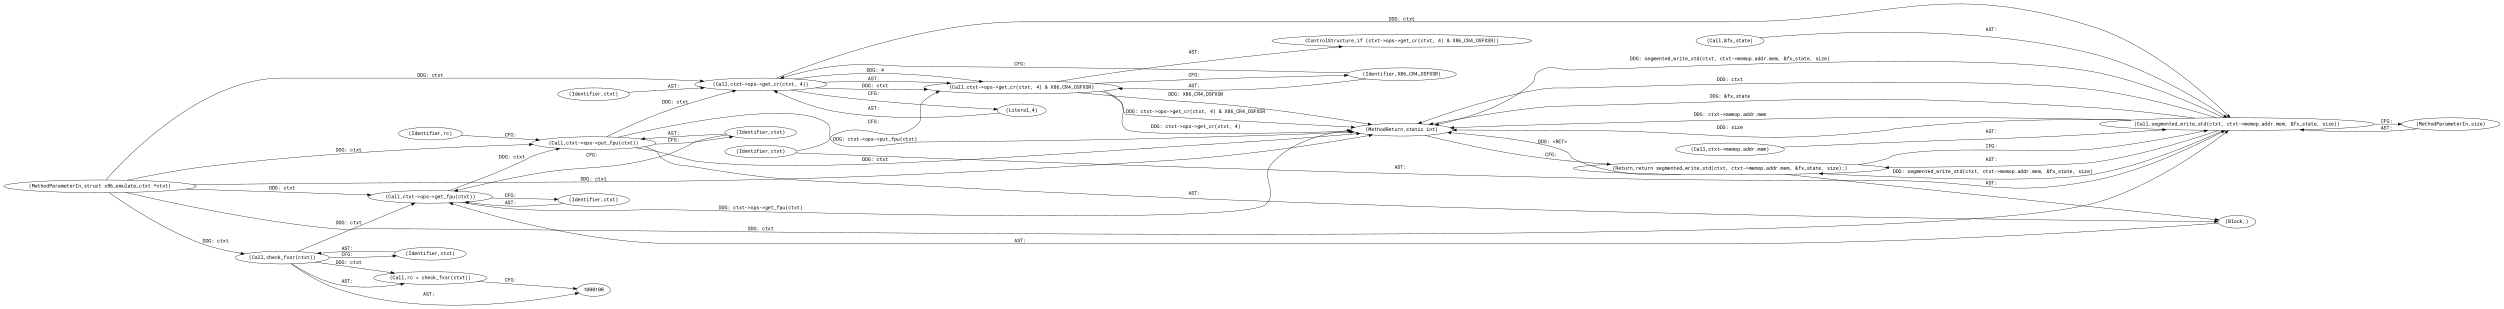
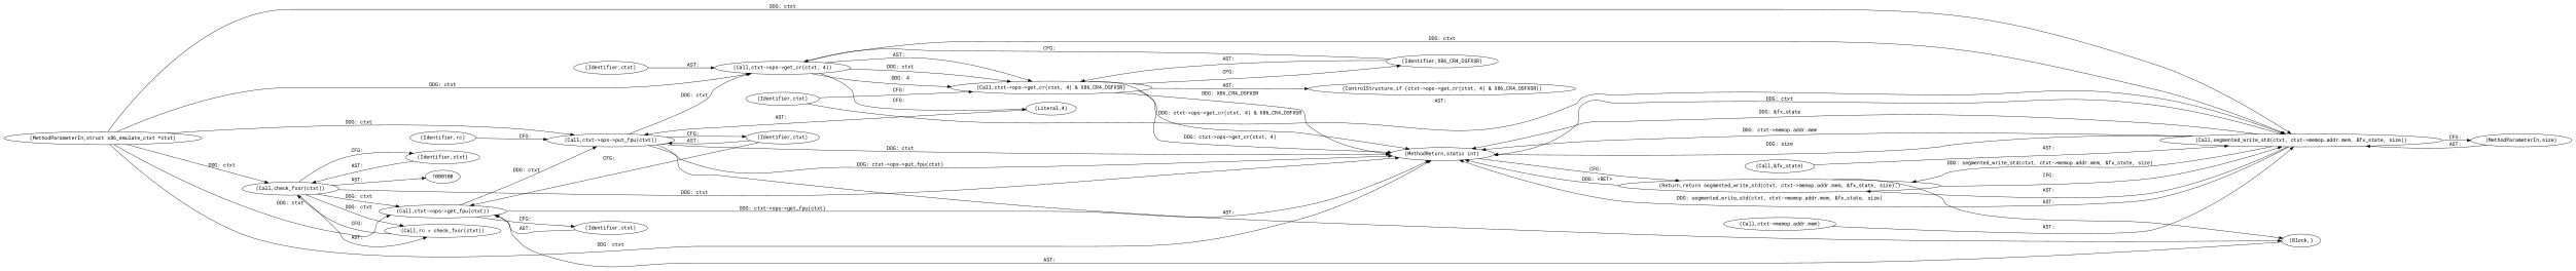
  digraph {
    fontname="Roboto Mono"
    rankdir=LR
    node [fontname="Roboto Mono"]
    edge [fontname="Roboto Mono"]
    n1 [label="(Call,ctxt->ops->get_fpu(ctxt))"]
    n2 [label="(Call,ctxt->ops->put_fpu(ctxt))"]
    n3 [label="(Identifier,ctxt)"]
    n4 [label="(MethodReturn,static int)"]
    n5 [label="(Block,)"]
    n6 [label="(Call,ctxt->ops->get_cr(ctxt, 4))"]
    n7 [label="(Identifier,ctxt)"]
    n8 [label="(Return,return segmented_write_std(ctxt, ctxt->memop.addr.mem, &fx_state, size);)"]
    n9 [label="(Call,check_fxsr(ctxt))"]
    n10 [label="(Identifier,ctxt)"]
    n11 [label="(Call,rc = check_fxsr(ctxt))"]
    1000100
    n13 [label="(MethodParameterIn,struct x86_emulate_ctxt *ctxt)"]
    n14 [label="(Call,segmented_write_std(ctxt, ctxt->memop.addr.mem, &fx_state, size))"]
    n15 [label="(Call,ctxt->ops->get_cr(ctxt, 4) & X86_CR4_OSFXSR)"]
    n16 [label="(Literal,4)"]
    n17 [label="(MethodParameterIn,size)"]
    n18 [label="(ControlStructure,if (ctxt->ops->get_cr(ctxt, 4) & X86_CR4_OSFXSR))"]
    n19 [label="(Identifier,X86_CR4_OSFXSR)"]
    n20 [label="(Identifier,rc)"]
    n21 [label="(Call,&fx_state)"]
    n22 [label="(Call,ctxt->memop.addr.mem)"]
    n23 [label="(Identifier,ctxt)"]
    n24 [label="(Identifier,ctxt)"]
    n1 -> n2 [label="DDG: ctxt"]
    n1 -> n3 [label="CFG: "]
    n1 -> n4 [label="DDG: ctxt->ops->get_fpu(ctxt)"]
    n2 -> n4 [label="DDG: ctxt->ops->put_fpu(ctxt)"]
    n2 -> n4 [label="DDG: ctxt"]
    n2 -> n5 [label="AST: "]
    n2 -> n6 [label="DDG: ctxt"]
    n2 -> n7 [label="CFG: "]
    n3 -> n1 [label="AST: "]
    n4 -> n8 [label="CFG: "]
    n5 -> n1 [label="AST: "]
    n6 -> n14 [label="DDG: ctxt"]
    n6 -> n15 [label="AST: "]
    n6 -> n15 [label="DDG: ctxt"]
    n6 -> n15 [label="DDG: 4"]
    n6 -> n16 [label="CFG: "]
    n7 -> n1 [label="CFG: "]
    n7 -> n2 [label="AST: "]
    n8 -> n4 [label="DDG: <RET>"]
    n8 -> n5 [label="AST: "]
    n8 -> n14 [label="CFG: "]
    n9 -> n1 [label="DDG: ctxt"]
+   n9 -> n4 [label="DDG: ctxt"]
    n9 -> n10 [label="CFG: "]
    n9 -> n11 [label="AST: "]
    n9 -> n11 [label="DDG: ctxt"]
    n9 -> 1000100 [label="AST: "]
    n10 -> n9 [label="AST: "]
-   n11 -> 1000100 [label="CFG: "]
+   n11 -> n9 [label="CFG: "]
    n13 -> n1 [label="DDG: ctxt"]
    n13 -> n2 [label="DDG: ctxt"]
    n13 -> n4 [label="DDG: ctxt"]
    n13 -> n6 [label="DDG: ctxt"]
    n13 -> n9 [label="DDG: ctxt"]
    n13 -> n14 [label="DDG: ctxt"]
    n14 -> n4 [label="DDG: segmented_write_std(ctxt, ctxt->memop.addr.mem, &fx_state, size)"]
    n14 -> n4 [label="DDG: ctxt"]
    n14 -> n4 [label="DDG: &fx_state"]
    n14 -> n4 [label="DDG: ctxt->memop.addr.mem"]
    n14 -> n4 [label="DDG: size"]
    n14 -> n8 [label="AST: "]
    n14 -> n8 [label="DDG: segmented_write_std(ctxt, ctxt->memop.addr.mem, &fx_state, size)"]
    n14 -> n17 [label="CFG: "]
    n15 -> n4 [label="DDG: ctxt->ops->get_cr(ctxt, 4) & X86_CR4_OSFXSR"]
    n15 -> n4 [label="DDG: ctxt->ops->get_cr(ctxt, 4)"]
    n15 -> n4 [label="DDG: X86_CR4_OSFXSR"]
    n15 -> n18 [label="AST: "]
    n15 -> n19 [label="CFG: "]
-   n16 -> n6 [label="AST: "]
+   n16 -> n2 [label="AST: "]
    n17 -> n14 [label="AST: "]
    n19 -> n6 [label="CFG: "]
    n19 -> n15 [label="AST: "]
    n20 -> n2 [label="CFG: "]
    n21 -> n14 [label="AST: "]
    n22 -> n14 [label="AST: "]
    n23 -> n14 [label="AST: "]
    n23 -> n15 [label="CFG: "]
    n24 -> n6 [label="AST: "]
  }
